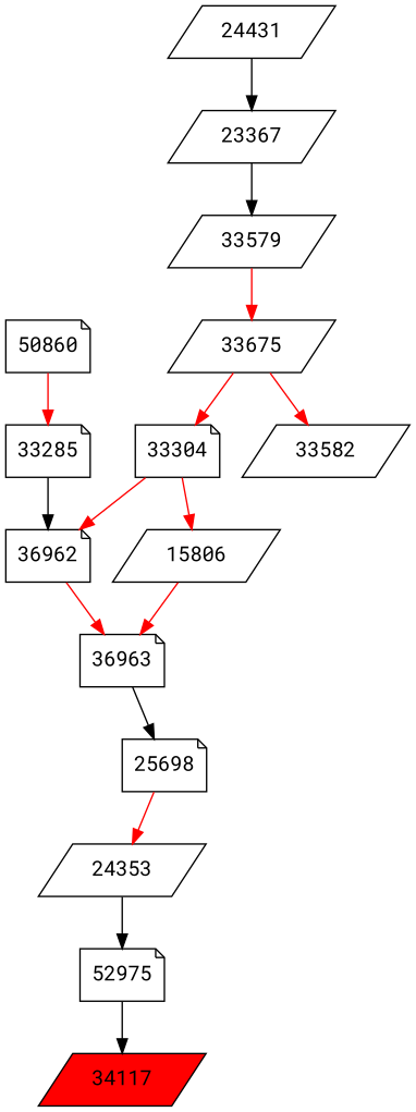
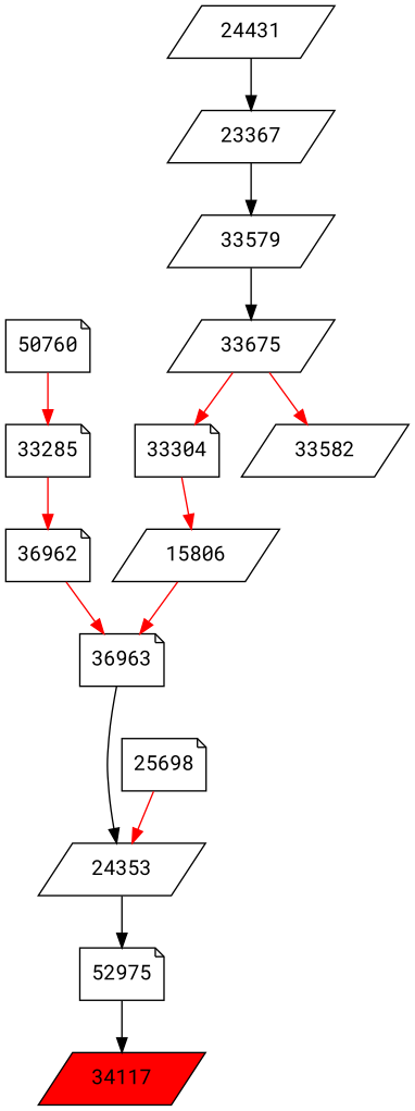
  strict digraph {
    fontname="Roboto Mono"
    node [fontname="Roboto Mono" shape=parallelogram]
    edge [color=red fontname="Roboto Mono"]
    n1 [fillcolor=red label=34117 style=filled]
    n2 [label=52975 shape=note]
    n3 [label=24353]
    n4 [label=25698 shape=note]
    n5 [label=36963 shape=note]
    n6 [label=36962 shape=note]
    n7 [label=15806]
    n8 [label=33285 shape=note]
    n9 [label=33304 shape=note]
-   n10 [label=50860 shape=note]
+   n10 [label=50760 shape=note]
    n11 [label=33675]
    n12 [label=33582]
    n13 [label=33579]
    n14 [label=23367]
    n15 [label=24431]
    n2 -> n1 [color=black]
    n3 -> n2 [color=black]
    n4 -> n3
-   n5 -> n4 [color=black]
+   n5 -> n3 [color=black]
    n6 -> n5
    n7 -> n5
-   n8 -> n6 [color=black]
-   n9 -> n6
+   n8 -> n6
    n9 -> n7
    n10 -> n8
    n11 -> n9
    n11 -> n12
-   n13 -> n11
+   n13 -> n11 [color=black]
    n14 -> n13 [color=black]
    n15 -> n14 [color=black]
  }
